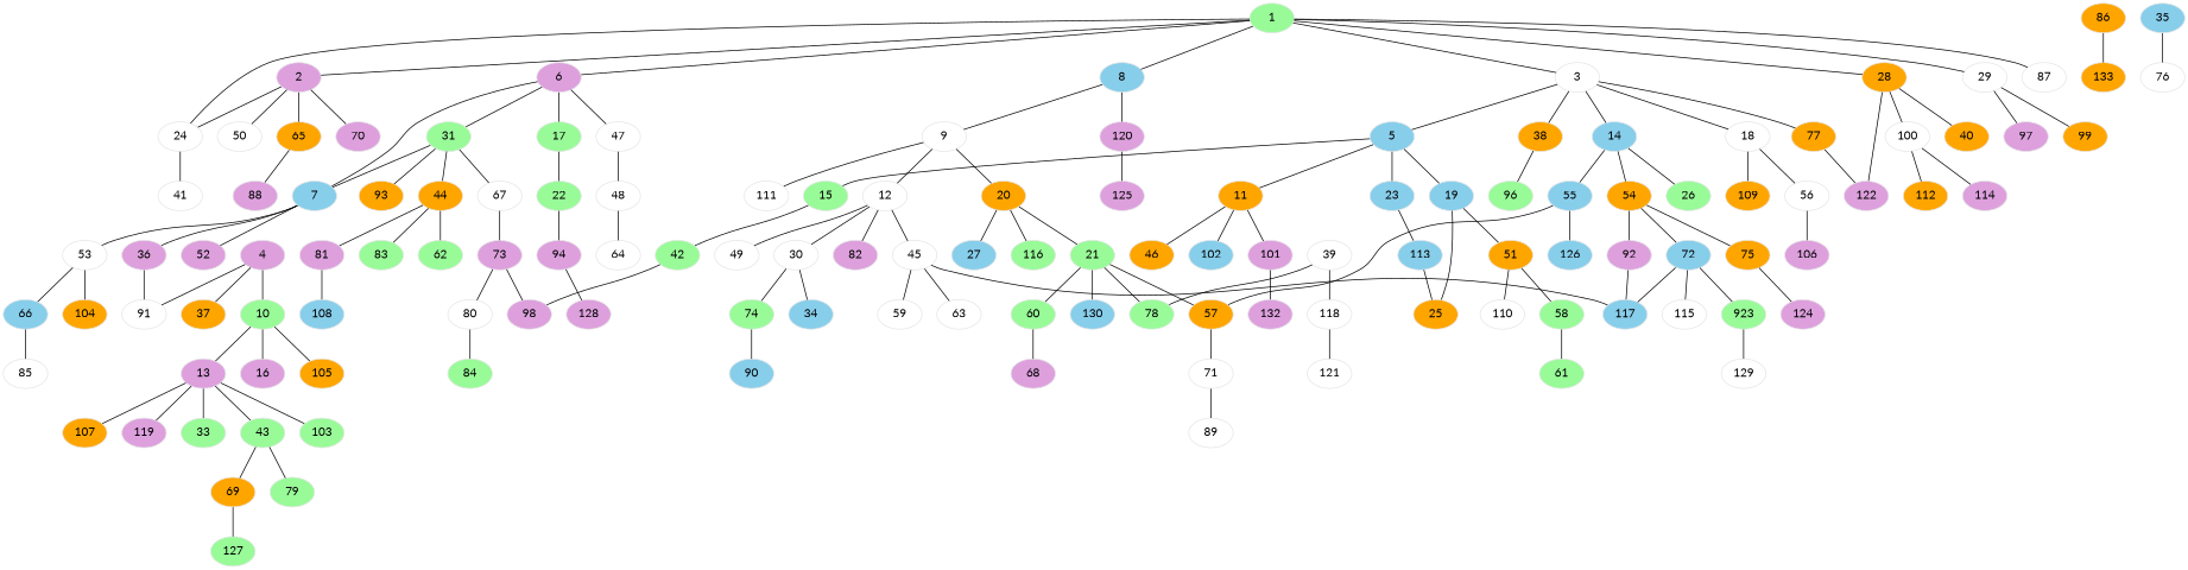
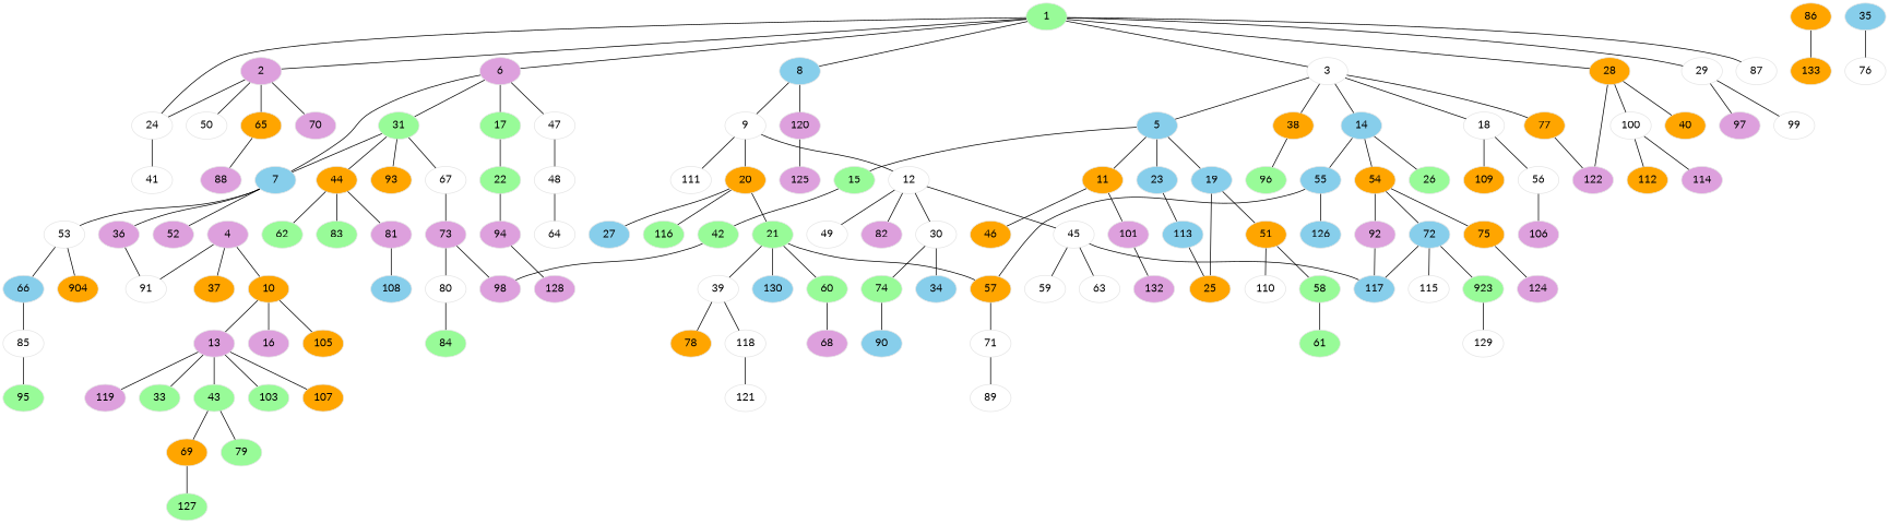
  graph {
    fontname=Lato
    node [color=gray90 fillcolor=white fontname=Lato style=filled]
    edge [fontname=Lato]
    1 [fillcolor=palegreen]
    2 [fillcolor=plum]
    3
    6 [fillcolor=plum]
    8 [fillcolor=skyblue]
    24
    28 [fillcolor=orange]
    29
    87
    50
    65 [fillcolor=orange]
    70 [fillcolor=plum]
    5 [fillcolor=skyblue]
    14 [fillcolor=skyblue]
    18
    38 [fillcolor=orange]
    77 [fillcolor=orange]
    7 [fillcolor=skyblue]
    17 [fillcolor=palegreen]
    31 [fillcolor=palegreen]
    47
    9
    120 [fillcolor=plum]
    41
    40 [fillcolor=orange]
    100
    122 [fillcolor=plum]
    97 [fillcolor=plum]
-   99 [fillcolor=orange]
+   99
    4 [fillcolor=plum]
-   10 [fillcolor=palegreen]
+   10 [fillcolor=orange]
    37 [fillcolor=orange]
    91
    88 [fillcolor=plum]
    11 [fillcolor=orange]
    15 [fillcolor=palegreen]
    19 [fillcolor=skyblue]
    23 [fillcolor=skyblue]
    26 [fillcolor=palegreen]
    54 [fillcolor=orange]
    55 [fillcolor=skyblue]
    56
    109 [fillcolor=orange]
    96 [fillcolor=palegreen]
    13 [fillcolor=plum]
    16 [fillcolor=plum]
    105 [fillcolor=orange]
    46 [fillcolor=orange]
    101 [fillcolor=plum]
-   102 [fillcolor=skyblue]
    42 [fillcolor=palegreen]
    25 [fillcolor=orange]
    51 [fillcolor=orange]
    113 [fillcolor=skyblue]
    36 [fillcolor=plum]
    52 [fillcolor=plum]
    53
    22 [fillcolor=palegreen]
    44 [fillcolor=orange]
    67
    93 [fillcolor=orange]
    48
    66 [fillcolor=skyblue]
-   104 [fillcolor=orange]
+   104 [fillcolor=orange label=904]
    12
    20 [fillcolor=orange]
    111
    125 [fillcolor=plum]
    30
    45
    49
    82 [fillcolor=plum]
    21 [fillcolor=palegreen]
    27 [fillcolor=skyblue]
    116 [fillcolor=palegreen]
    33 [fillcolor=palegreen]
    43 [fillcolor=palegreen]
    103 [fillcolor=palegreen]
    107 [fillcolor=orange]
    119 [fillcolor=plum]
    132 [fillcolor=plum]
    34 [fillcolor=skyblue]
    74 [fillcolor=palegreen]
    59
    63
    117 [fillcolor=skyblue]
    69 [fillcolor=orange]
    79 [fillcolor=palegreen]
    72 [fillcolor=skyblue]
    75 [fillcolor=orange]
    92 [fillcolor=plum]
    57 [fillcolor=orange]
    126 [fillcolor=skyblue]
    98 [fillcolor=plum]
    94 [fillcolor=plum]
    106 [fillcolor=plum]
    58 [fillcolor=palegreen]
    110
    39
    60 [fillcolor=palegreen]
    130 [fillcolor=skyblue]
-   78 [fillcolor=palegreen]
+   78 [fillcolor=orange]
    118
    71
    68 [fillcolor=plum]
    128 [fillcolor=plum]
    112 [fillcolor=orange]
    114 [fillcolor=plum]
    90 [fillcolor=skyblue]
    62 [fillcolor=palegreen]
    81 [fillcolor=plum]
    83 [fillcolor=palegreen]
    73 [fillcolor=plum]
    86 [fillcolor=orange]
    133 [fillcolor=orange]
    35 [fillcolor=skyblue]
    76
    121
    127 [fillcolor=palegreen]
    108 [fillcolor=skyblue]
    64
    61 [fillcolor=palegreen]
    85
    115
    n125 [fillcolor=palegreen label=923]
    124 [fillcolor=plum]
    89
+   95 [fillcolor=palegreen]
    80
    129
    84 [fillcolor=palegreen]
    1 -- 2
    1 -- 3
    1 -- 6
    1 -- 8
    1 -- 24
    1 -- 28
    1 -- 29
    1 -- 87
    2 -- 24
    2 -- 50
    2 -- 65
    2 -- 70
    3 -- 5
    3 -- 14
    3 -- 18
    3 -- 38
    3 -- 77
    6 -- 7
    6 -- 17
    6 -- 31
    6 -- 47
    8 -- 9
    8 -- 120
    24 -- 41
    28 -- 40
    28 -- 100
    28 -- 122
    29 -- 97
    29 -- 99
    65 -- 88
    5 -- 11
    5 -- 15
    5 -- 19
    5 -- 23
    14 -- 26
    14 -- 54
    14 -- 55
    18 -- 56
    18 -- 109
    38 -- 96
    77 -- 122
    7 -- 36
    7 -- 52
    7 -- 53
    17 -- 22
    31 -- 7
    31 -- 44
    31 -- 67
    31 -- 93
    47 -- 48
    9 -- 12
    9 -- 20
    9 -- 111
    120 -- 125
    100 -- 112
    100 -- 114
    4 -- 10
    4 -- 37
    4 -- 91
    10 -- 13
    10 -- 16
    10 -- 105
    11 -- 46
    11 -- 101
-   11 -- 102
    15 -- 42
    19 -- 25
    19 -- 51
    23 -- 113
    54 -- 72
    54 -- 75
    54 -- 92
    55 -- 57
    55 -- 126
    56 -- 106
    13 -- 33
    13 -- 43
    13 -- 103
    13 -- 107
    13 -- 119
    101 -- 132
    42 -- 98
    51 -- 58
    51 -- 110
    113 -- 25
    36 -- 91
    53 -- 66
    53 -- 104
    22 -- 94
    44 -- 62
    44 -- 81
    44 -- 83
    67 -- 73
    48 -- 64
    66 -- 85
    12 -- 30
    12 -- 45
    12 -- 49
    12 -- 82
    20 -- 21
    20 -- 27
    20 -- 116
    30 -- 34
    30 -- 74
    45 -- 59
    45 -- 63
    45 -- 117
    21 -- 57
-   21 -- 78
+   21 -- 39
    21 -- 60
    21 -- 130
    43 -- 69
    43 -- 79
    74 -- 90
    69 -- 127
    72 -- 117
    72 -- 115
    72 -- n125
    75 -- 124
    92 -- 117
    57 -- 71
    94 -- 128
    58 -- 61
    39 -- 78
    39 -- 118
    60 -- 68
    118 -- 121
    71 -- 89
    81 -- 108
    73 -- 98
    73 -- 80
    86 -- 133
    35 -- 76
+   85 -- 95
    n125 -- 129
    80 -- 84
  }
